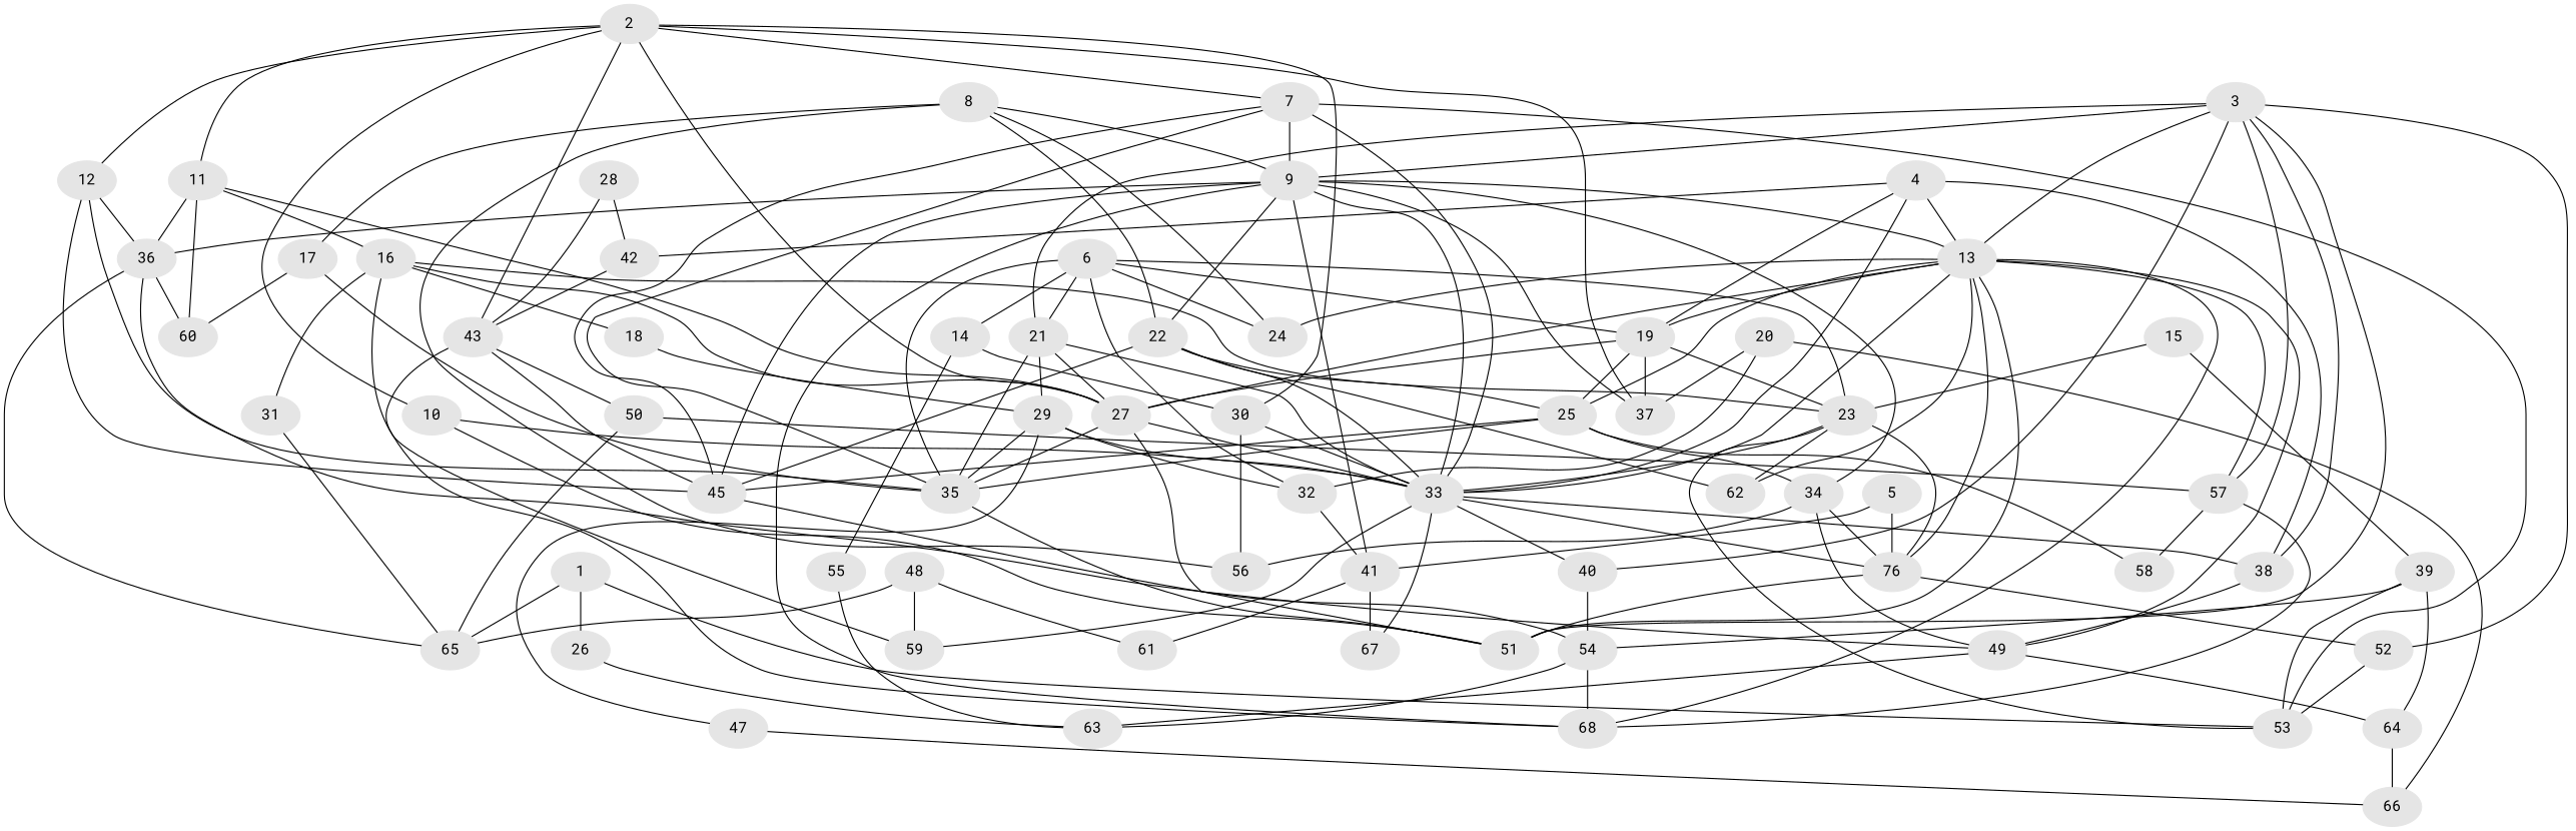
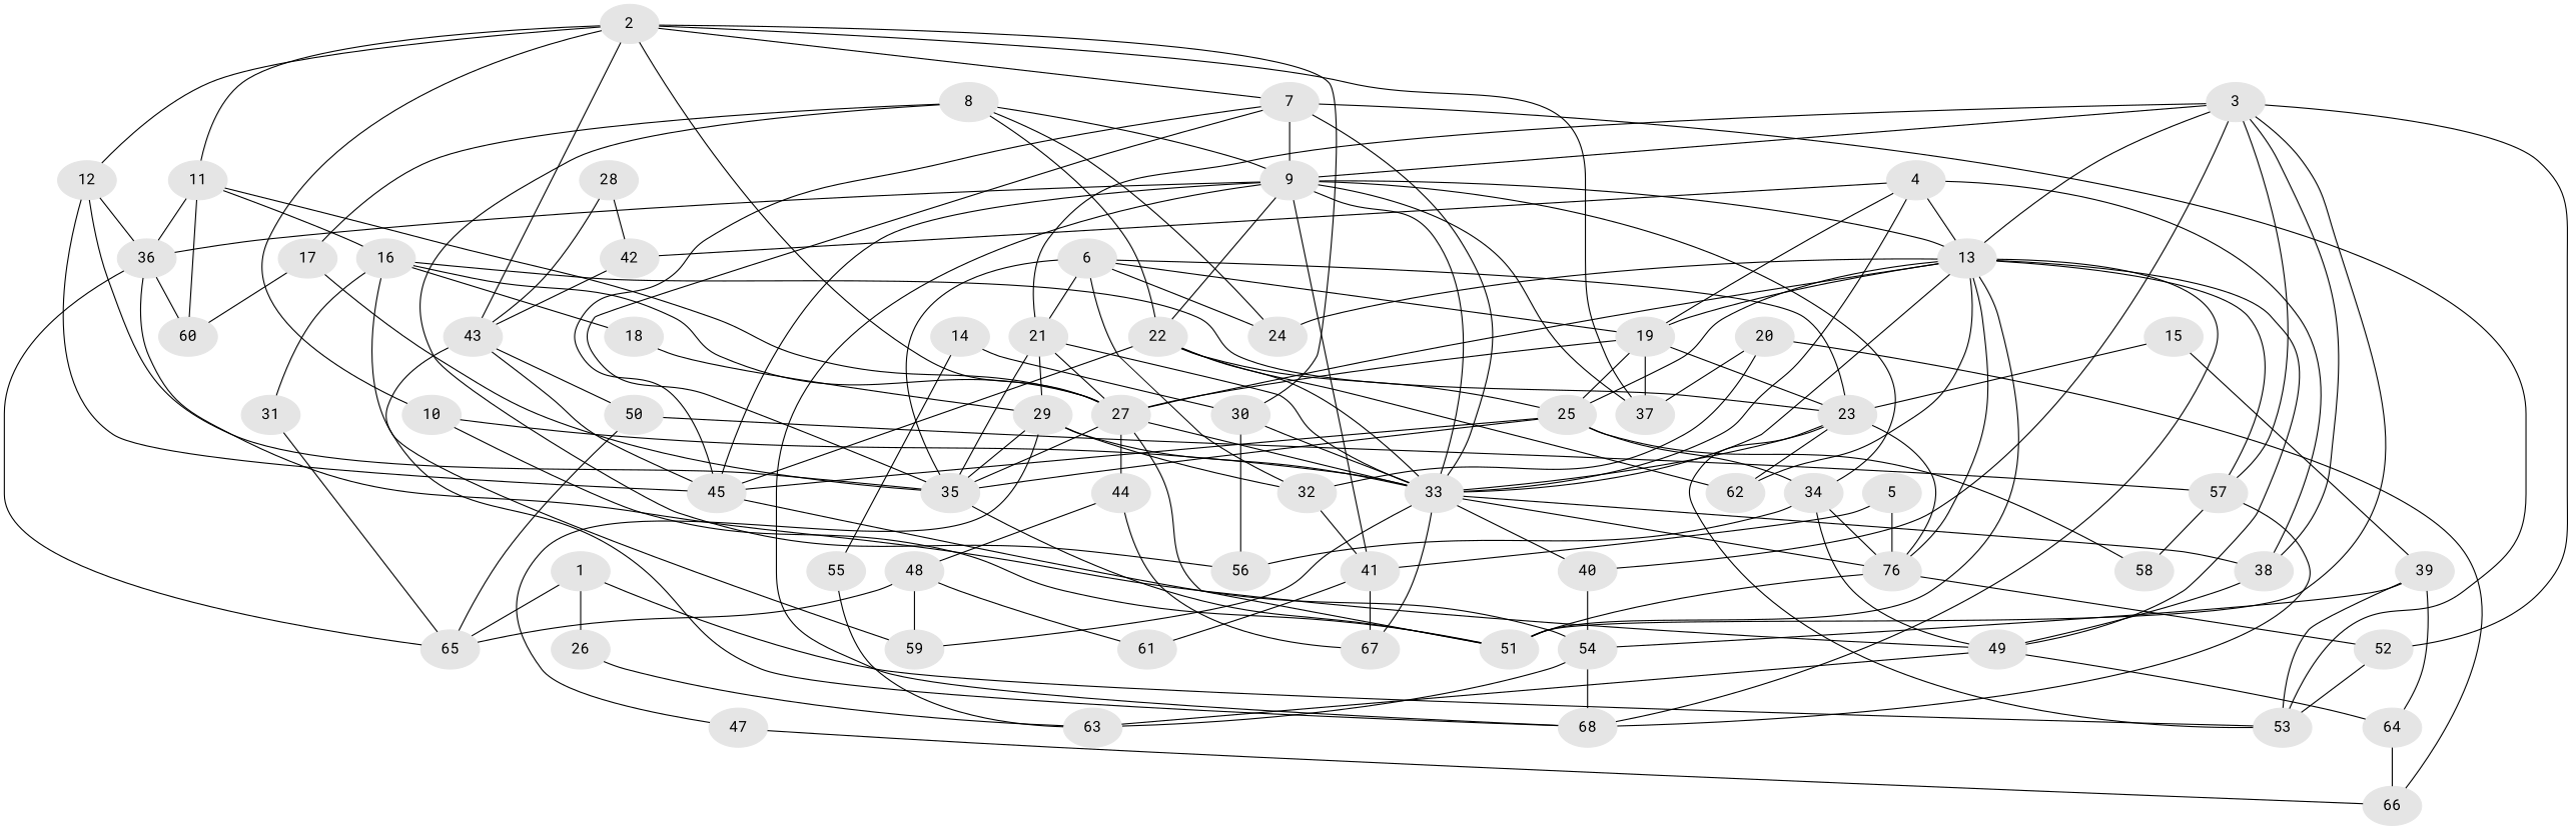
  graph {
    fontname="Roboto Mono"
    node [color=gray90 fontname="Roboto Mono" style=filled]
    edge [fontname="Roboto Mono" weight=1.0]
    1
    26
    53
    65
    63
    2
    7
    10
    11
    12
    27
    30
    37
    43
    9
    33
    35
    45
    51
    36
    16
    60
+   44
    56
    68
    50
    3
    13
    21
    38
    40
    52
    57
    41
    22
    34
    19
    n38 [label=76]
    24
    25
    49
    62
    29
    54
    58
    4
    42
    23
    59
    67
    5
    61
    6
    14
    32
    55
    8
    17
    18
    31
    64
    15
    39
    47
    20
    66
    48
    28
    1 -- 26
    1 -- 53
    1 -- 65
    26 -- 63
    2 -- 7
    2 -- 10
    2 -- 11
    2 -- 12
    2 -- 27
    2 -- 30
    2 -- 37
    2 -- 43
    7 -- 53
    7 -- 9 [weight=2.0]
    7 -- 33
    7 -- 35
    7 -- 45
    10 -- 33
    10 -- 51
    11 -- 27
    11 -- 36
    11 -- 16
    11 -- 60
    12 -- 35 [weight=2.0]
    12 -- 45
    12 -- 36
    27 -- 33 [weight=2.0]
    27 -- 35
    27 -- 51
+   27 -- 44
    30 -- 33
    30 -- 56
    43 -- 45
    43 -- 68
    43 -- 50
    9 -- 37
    9 -- 33
    9 -- 45
    9 -- 36
    9 -- 68
    9 -- 13
    9 -- 41
    9 -- 22
    9 -- 34 [weight=2.0]
    33 -- 38
    33 -- 40
    33 -- n38
    33 -- 59
    33 -- 67
    35 -- 51
    45 -- 54
    36 -- 65
    36 -- 60
    36 -- 49
    16 -- 27
    16 -- 23
    16 -- 59
    16 -- 18
    16 -- 31
+   44 -- 67
+   44 -- 48
    50 -- 65
    50 -- 57
    3 -- 9
    3 -- 51 [weight=2.0]
    3 -- 13
    3 -- 21 [weight=2.0]
    3 -- 38
    3 -- 40
    3 -- 52
    3 -- 57
    13 -- 27
    13 -- 33
    13 -- 51
    13 -- 68
    13 -- 57
    13 -- 19 [weight=2.0]
    13 -- n38
    13 -- 24
    13 -- 25
    13 -- 49
    13 -- 62
    21 -- 27
    21 -- 33
    21 -- 35
    21 -- 29
    38 -- 49
    40 -- 54
    52 -- 53
    57 -- 68
    57 -- 58
    41 -- 67
    41 -- 61
    22 -- 33
    22 -- 45
    22 -- 25
    22 -- 62
    34 -- 56
    34 -- n38
    34 -- 49
    19 -- 27
    19 -- 37
    19 -- 25
    19 -- 23 [weight=3.0]
    n38 -- 51
    n38 -- 52
    25 -- 35
    25 -- 45
    25 -- 34
    25 -- 58
    49 -- 63
    49 -- 64
    29 -- 33
    29 -- 35
    29 -- 32
    29 -- 47
    54 -- 63
    54 -- 68
    4 -- 33
    4 -- 13 [weight=2.0]
    4 -- 38
    4 -- 19
    4 -- 42
    42 -- 43
    23 -- 53
    23 -- 33
    23 -- n38
    23 -- 62
    5 -- 41
    5 -- n38
    6 -- 35
    6 -- 21
    6 -- 19
    6 -- 24
    6 -- 23
-   6 -- 14
    6 -- 32
    14 -- 30
    14 -- 55
    32 -- 41
    55 -- 63
    8 -- 9
    8 -- 56
    8 -- 22
    8 -- 24
    8 -- 17 [weight=2.0]
    17 -- 35
    17 -- 60
    18 -- 29
    31 -- 65
    64 -- 66
    15 -- 23
    15 -- 39
    39 -- 53
    39 -- 54
    39 -- 64
    47 -- 66
    20 -- 37
    20 -- 32
    20 -- 66
    48 -- 65
    48 -- 59
    48 -- 61
    28 -- 43
    28 -- 42
  }
